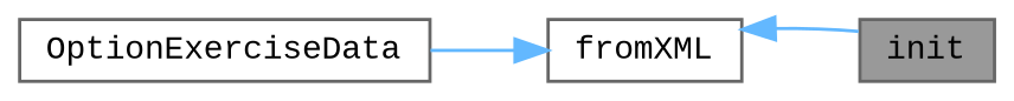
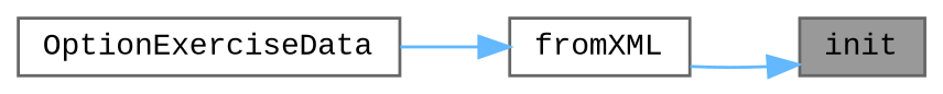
  digraph {
    fontname="Liberation Mono"
    rankdir=RL
    node [color=grey40 fillcolor=white fontname="Liberation Mono" fontsize=10 shape=box style=filled]
    edge [color=steelblue1 dir=back fontname="Liberation Mono" fontsize=10 labelfontname=Helvetica labelfontsize=10 style=solid]
    n1 [color=gray40 fillcolor=grey60 fontcolor=black height=0.2 label=init width=0.4]
    n2 [height=0.2 label=fromXML width=0.4]
    n3 [height=0.2 label=OptionExerciseData width=0.4]
-   n2 -> n1
+   n1 -> n2
    n2 -> n3
  }
